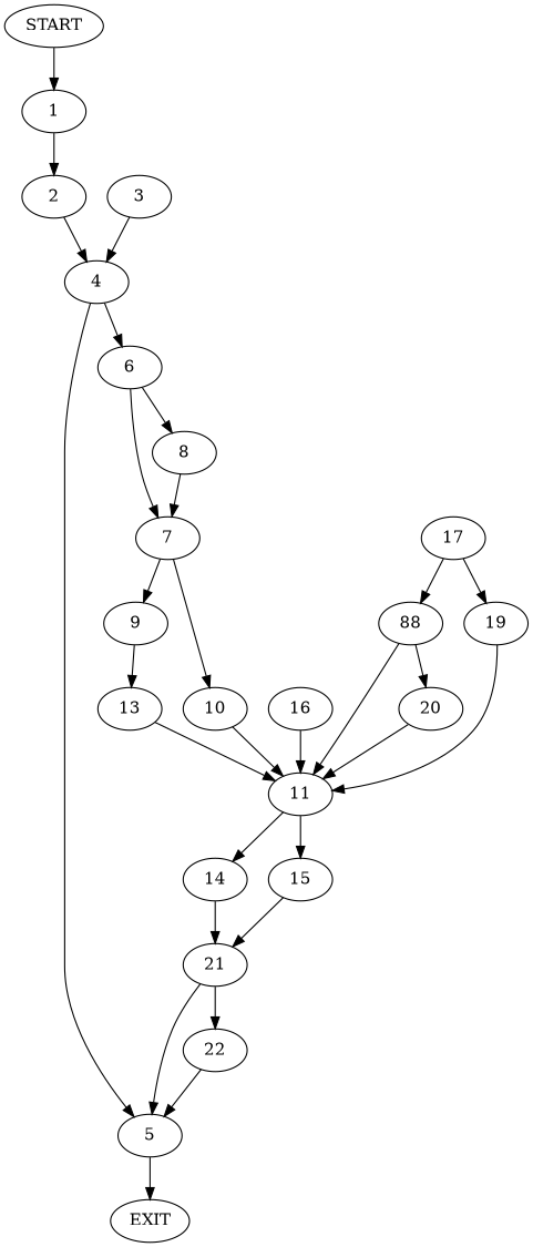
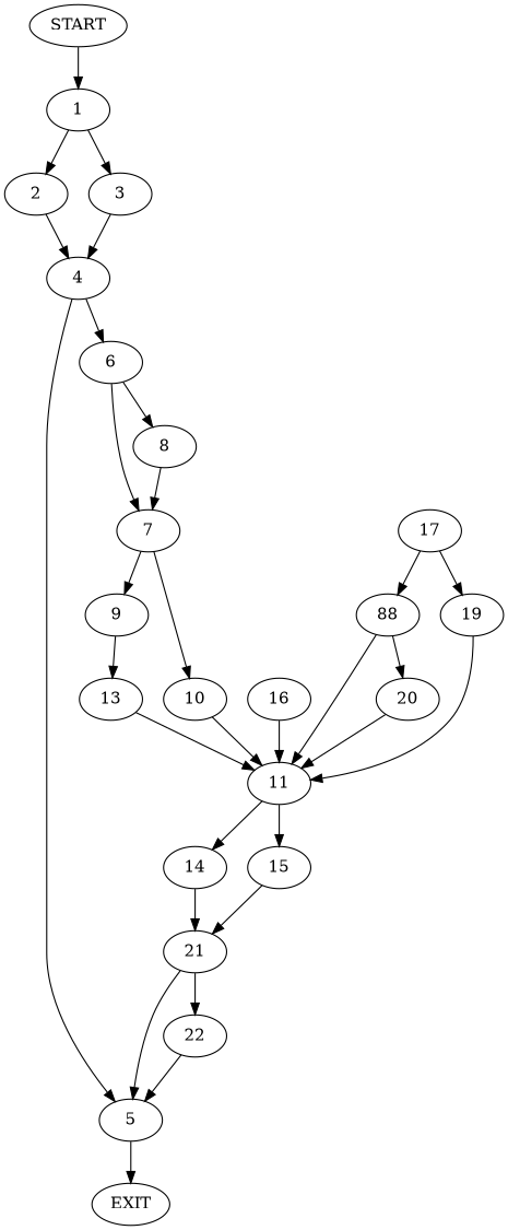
  digraph {
    n1 [label=START]
    1
    2
    3
    n5 [label=EXIT]
    4
    5
    6
    7
    8
    9
    10
    13
    11
    14
    15
    21
    16
    n19 [label=88]
    17
    19
    22
    20
    n1 -> 1
    1 -> 2
+   1 -> 3
    2 -> 4
    3 -> 4
    4 -> 5
    4 -> 6
    5 -> n5
    6 -> 7
    6 -> 8
    7 -> 9
    7 -> 10
    8 -> 7
    9 -> 13
    10 -> 11
    13 -> 11
    11 -> 14
    11 -> 15
    14 -> 21
    15 -> 21
    21 -> 5
    21 -> 22
    16 -> 11
    n19 -> 11
    n19 -> 20
    17 -> n19
    17 -> 19
    19 -> 11
    22 -> 5
    20 -> 11
  }
